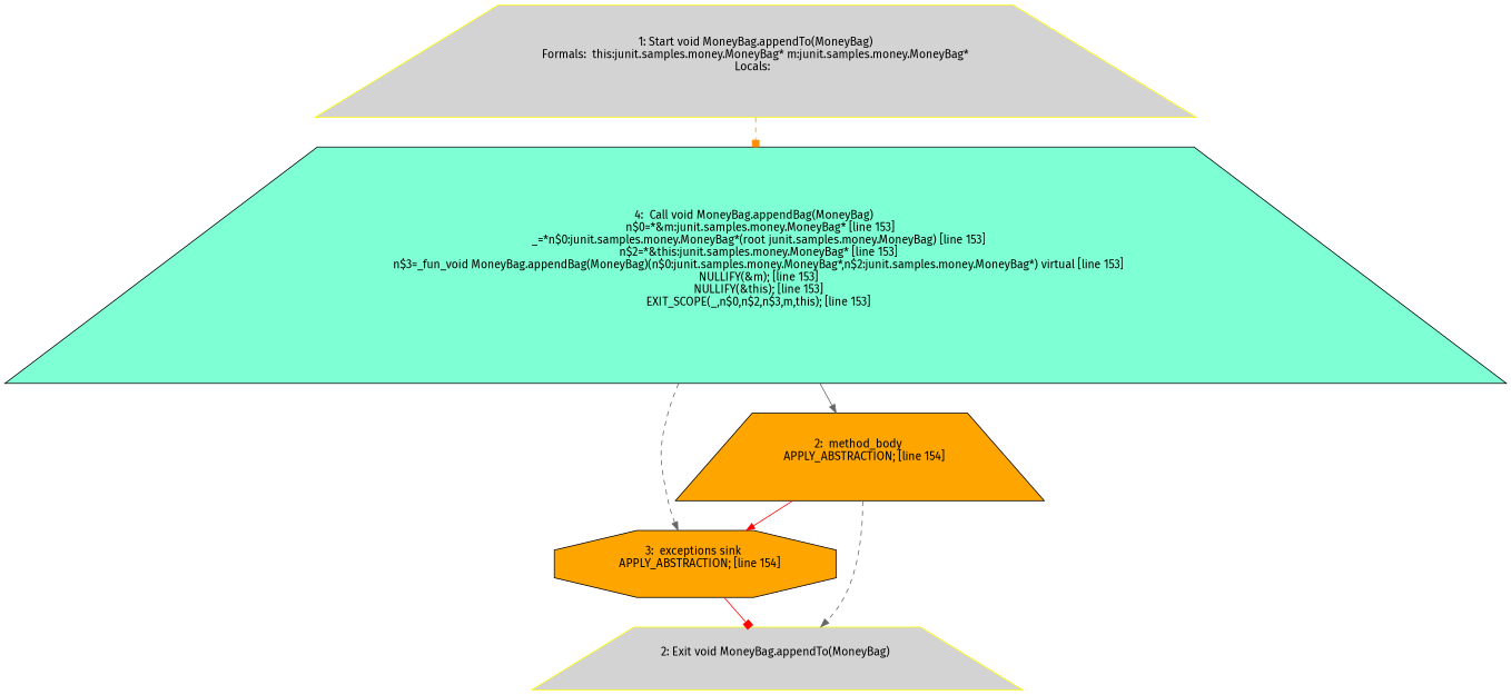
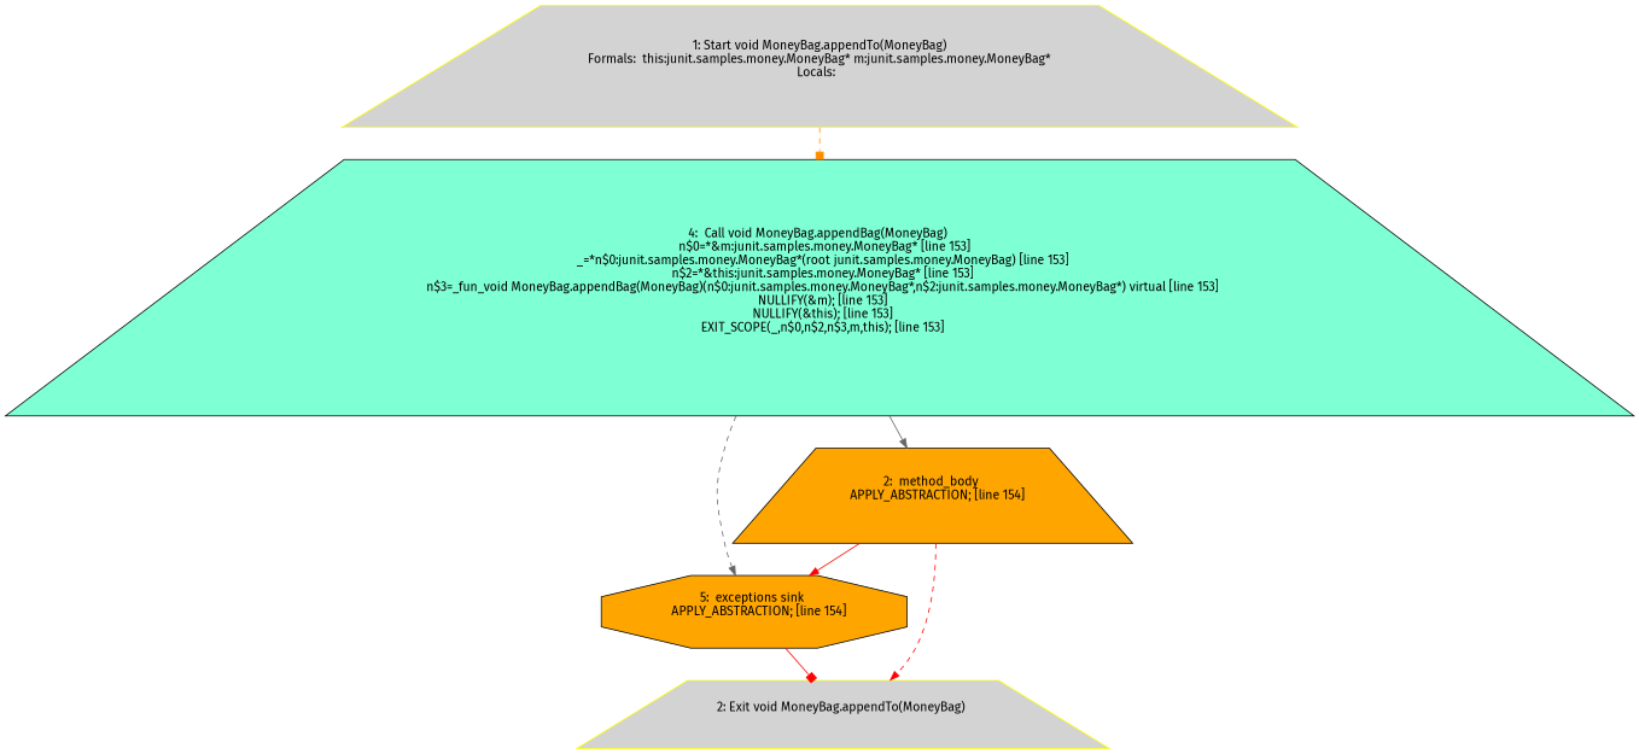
  digraph {
    fontname="Fira Sans"
    node [fillcolor=lightgrey fontname="Fira Sans" shape=trapezium style=filled]
    edge [arrowhead=normal color=gray40 fontname="Fira Sans" style=dashed]
    n1 [color=yellow label="1: Start void MoneyBag.appendTo(MoneyBag)\nFormals:  this:junit.samples.money.MoneyBag* m:junit.samples.money.MoneyBag*\nLocals:  \n  "]
    n2 [fillcolor=aquamarine label="4:  Call void MoneyBag.appendBag(MoneyBag) \n   n$0=*&m:junit.samples.money.MoneyBag* [line 153]\n  _=*n$0:junit.samples.money.MoneyBag*(root junit.samples.money.MoneyBag) [line 153]\n  n$2=*&this:junit.samples.money.MoneyBag* [line 153]\n  n$3=_fun_void MoneyBag.appendBag(MoneyBag)(n$0:junit.samples.money.MoneyBag*,n$2:junit.samples.money.MoneyBag*) virtual [line 153]\n  NULLIFY(&m); [line 153]\n  NULLIFY(&this); [line 153]\n  EXIT_SCOPE(_,n$0,n$2,n$3,m,this); [line 153]\n "]
-   n3 [fillcolor=orange label="3:  exceptions sink \n   APPLY_ABSTRACTION; [line 154]\n " shape=octagon]
+   n3 [fillcolor=orange label="5:  exceptions sink \n   APPLY_ABSTRACTION; [line 154]\n " shape=octagon]
    n4 [fillcolor=orange label="2:  method_body \n   APPLY_ABSTRACTION; [line 154]\n "]
    n5 [color=yellow label="2: Exit void MoneyBag.appendTo(MoneyBag) \n  "]
    n1 -> n2 [arrowhead=box color=darkorange]
    n2 -> n3
    n2 -> n4 [style=solid]
    n3 -> n5 [arrowhead=box color=red style=solid]
    n4 -> n3 [color=red style=solid]
-   n4 -> n5
+   n4 -> n5 [color=red]
  }
